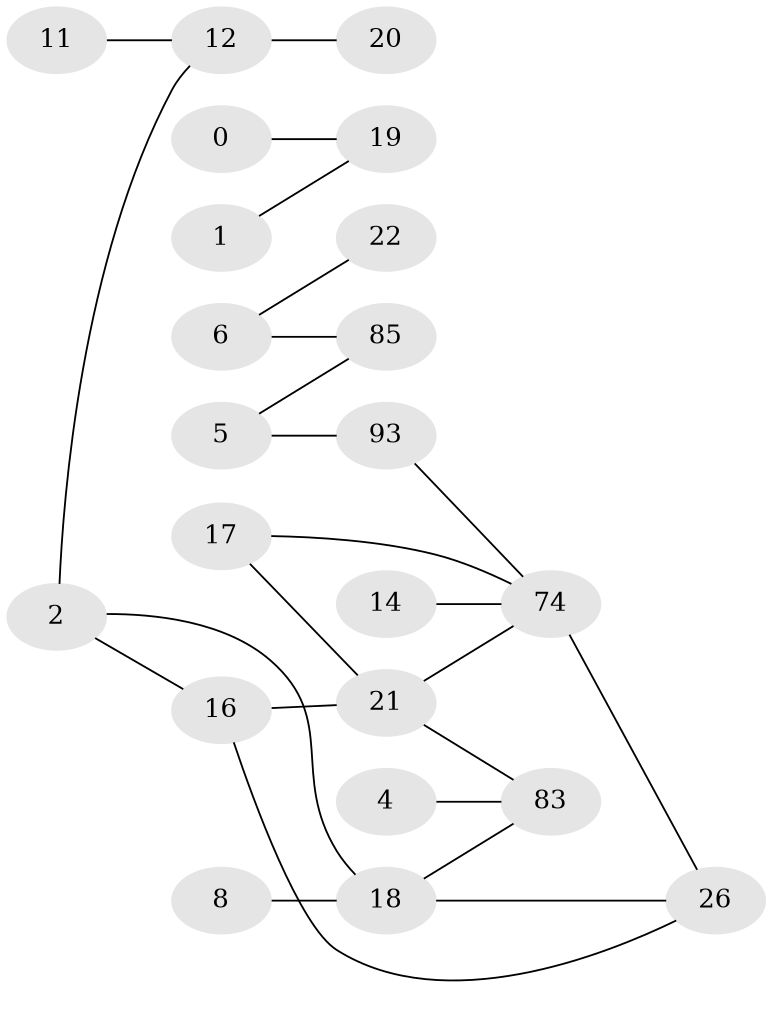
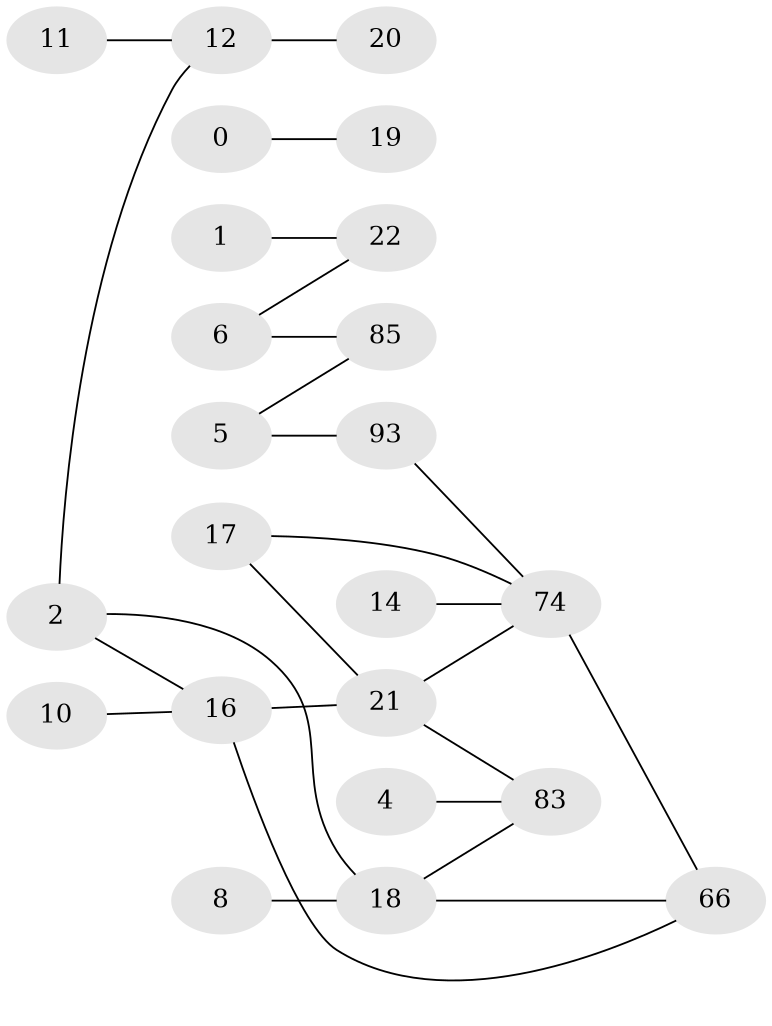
  graph {
    rankdir=LR
    node [color=gray90 style=filled]
    edge [weight=1.0]
    1
    19
    2
    12
    16
    18
    20
    21
-   26
+   26 [label=66]
    n10 [label=83]
    4
    n12 [label=93]
    5
    n14 [label=85]
    n15 [label=74]
    6
    22
    8
    n19 [label=0]
+   10
    11
    14
    17
-   1 -- 19
+   1 -- 22
    2 -- 12
    2 -- 16
    2 -- 18
    12 -- 20 [weight=2.0]
    16 -- 21
    16 -- 26
    18 -- 26
    18 -- n10
    21 -- n10
    21 -- n15
    4 -- n10
    n12 -- n15
    5 -- n12
    5 -- n14
    n15 -- 26
    6 -- n14
    6 -- 22
    8 -- 18
    n19 -- 19
+   10 -- 16
    11 -- 12
    14 -- n15
    17 -- 21
    17 -- n15
  }
